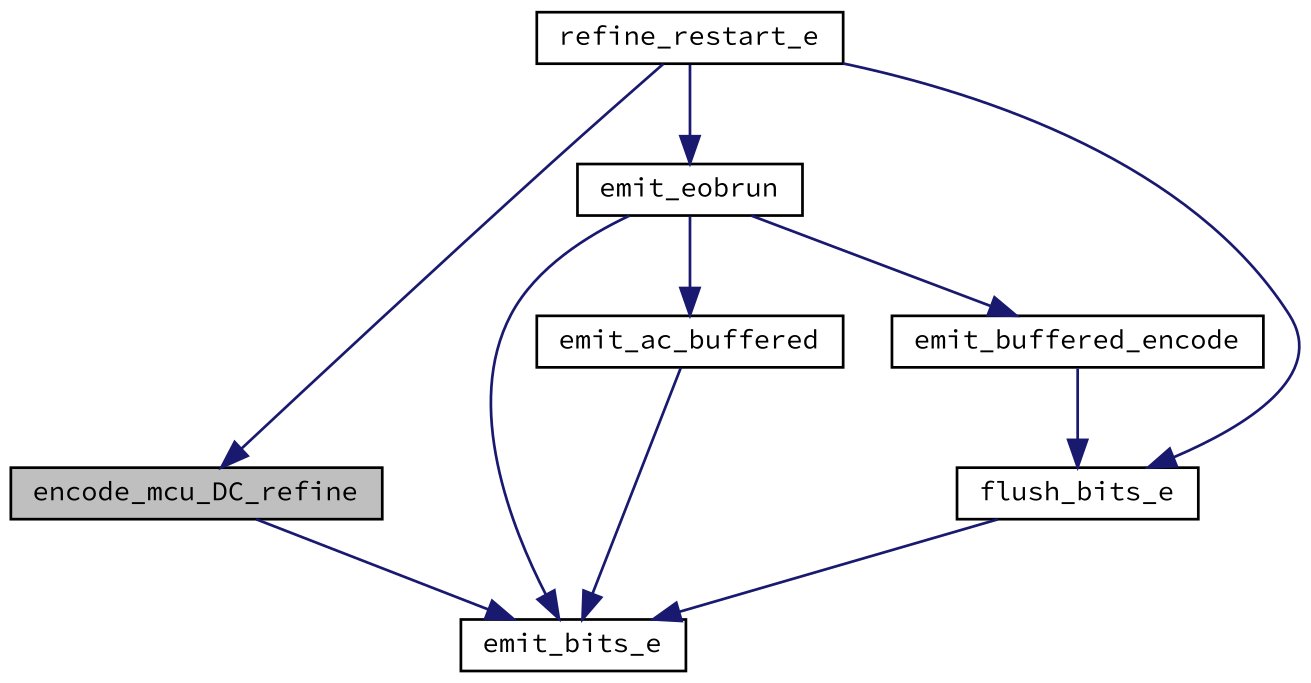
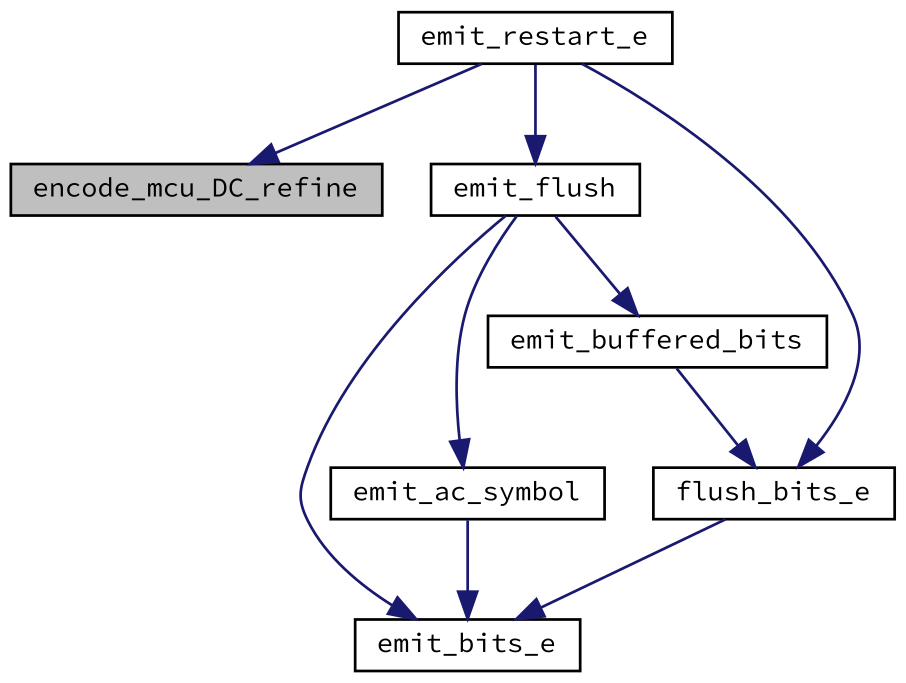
  digraph {
    fontname="Source Code Pro"
    rankdir=TB
    node [color=black fontname="Source Code Pro" fontsize=10 shape=record]
    edge [color=midnightblue fontname="Source Code Pro" fontsize=10 labelfontname=Helvetica labelfontsize=10 style=solid]
    n1 [fillcolor=grey75 fontcolor=black height=0.2 label=encode_mcu_DC_refine style=filled width=0.4]
    n2 [height=0.2 label=emit_bits_e width=0.4]
-   n3 [height=0.2 label=refine_restart_e width=0.4]
-   n4 [height=0.2 label=emit_eobrun width=0.4]
+   n3 [height=0.2 label=emit_restart_e width=0.4]
+   n4 [height=0.2 label=emit_flush width=0.4]
    n5 [height=0.2 label=flush_bits_e width=0.4]
-   n6 [height=0.2 label=emit_ac_buffered width=0.4]
-   n7 [height=0.2 label=emit_buffered_encode width=0.4]
-   n1 -> n2
+   n6 [height=0.2 label=emit_ac_symbol width=0.4]
+   n7 [height=0.2 label=emit_buffered_bits width=0.4]
    n3 -> n1
    n3 -> n4
    n3 -> n5
    n4 -> n2
    n4 -> n6
    n4 -> n7
    n5 -> n2
    n6 -> n2
    n7 -> n5
  }
